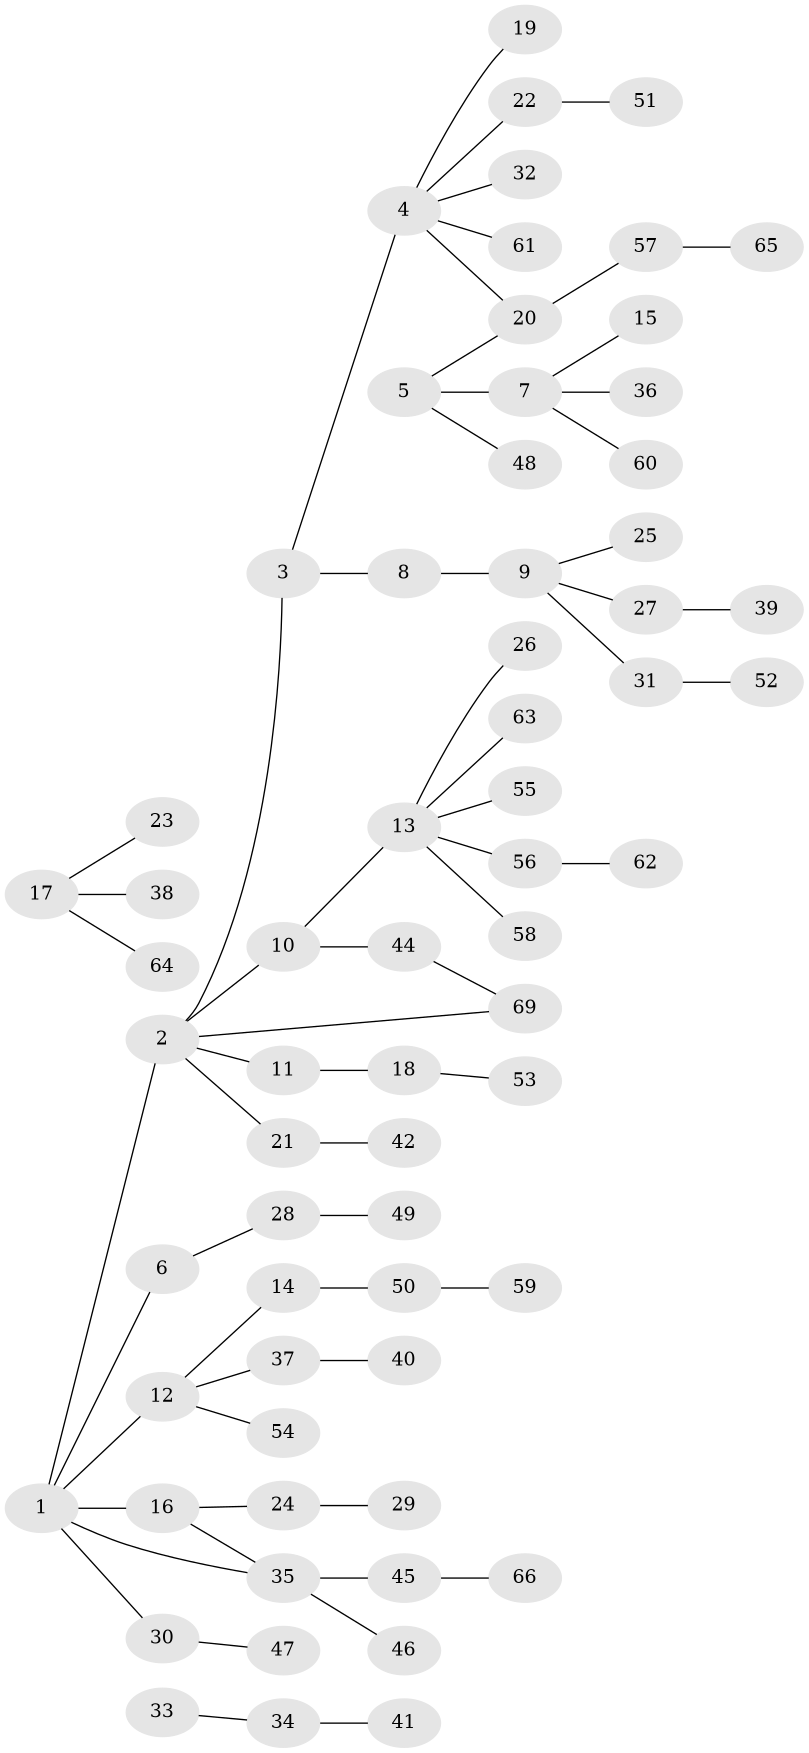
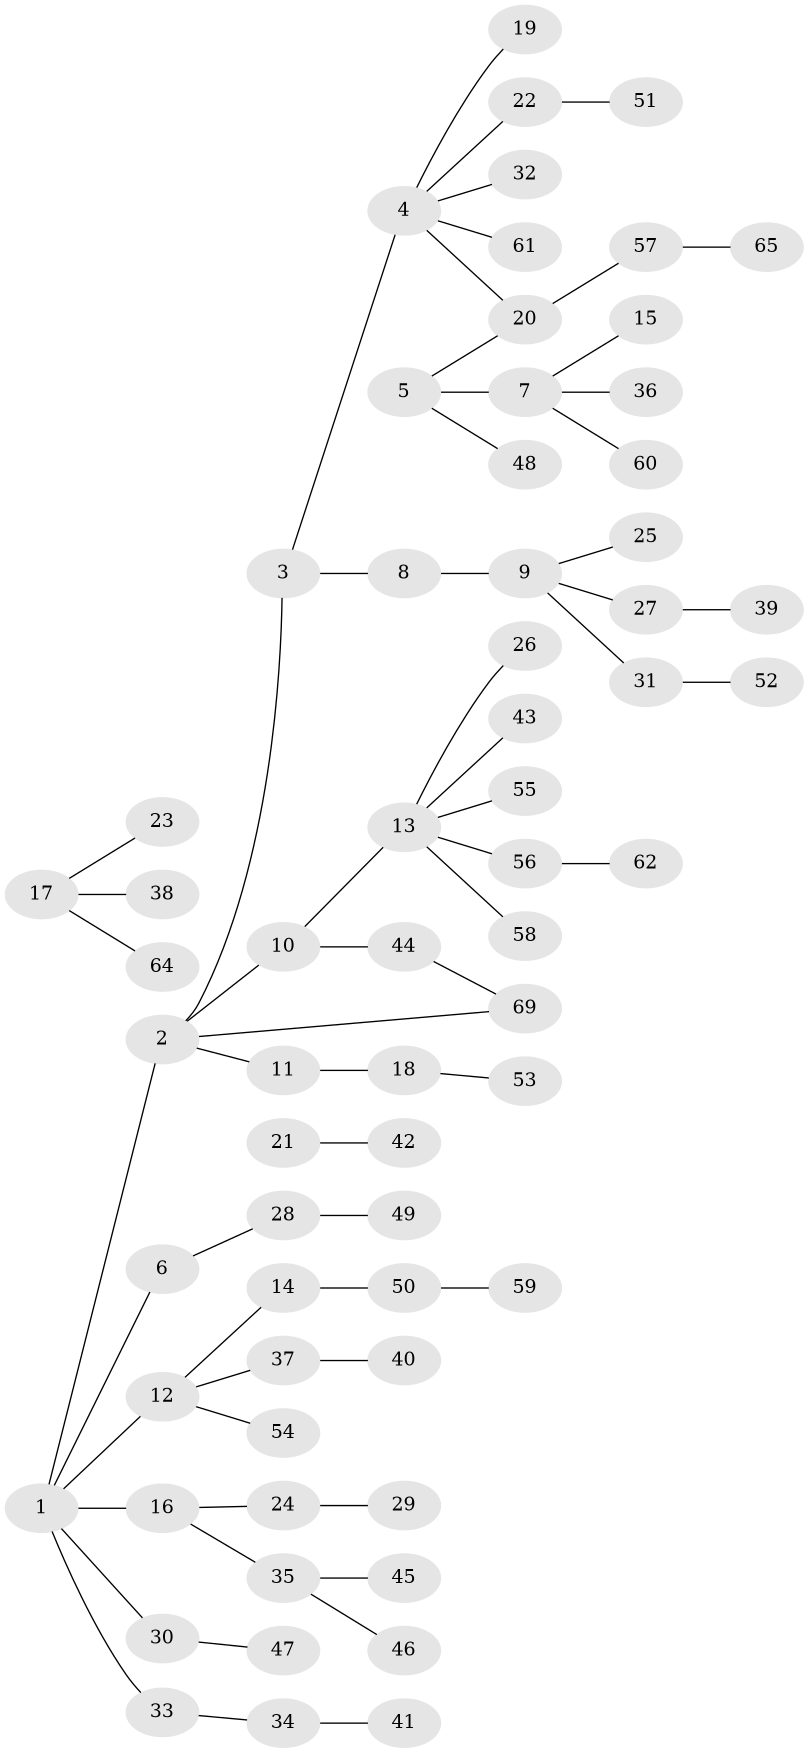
  graph {
    rankdir=LR
    node [color=gray90 style=filled]
    1
    2
    6
    12
    16
    30
    33
    3
    10
    11
    21
    n12 [label=69]
    28
    14
    37
    54
    24
    35
    47
    34
    4
    8
    13
    44
    18
    42
    19
    22
    32
    61
    20
    9
    5
    7
    48
    51
    15
    36
    60
    57
    49
    25
    27
    31
    39
    52
    26
-   43 [label=63]
+   43
    55
    56
    58
    17
    23
    38
    64
    53
    50
    40
    62
    59
    29
    45
    46
    65
-   66
    41
    1 -- 2
    1 -- 6
    1 -- 12
    1 -- 16
    1 -- 30
-   1 -- 35
+   1 -- 33
    2 -- 3
    2 -- 10
    2 -- 11
-   2 -- 21
    2 -- n12
    6 -- 28
    12 -- 14
    12 -- 37
    12 -- 54
    16 -- 24
    16 -- 35
    30 -- 47
    33 -- 34
    3 -- 4
    3 -- 8
    10 -- 13
    10 -- 44
    11 -- 18
    21 -- 42
    28 -- 49
    14 -- 50
    37 -- 40
    24 -- 29
    35 -- 45
    35 -- 46
    34 -- 41
    4 -- 19
    4 -- 22
    4 -- 32
    4 -- 61
    4 -- 20
    8 -- 9
    13 -- 26
    13 -- 43
    13 -- 55
    13 -- 56
    13 -- 58
    44 -- n12
    18 -- 53
    22 -- 51
    20 -- 57
    9 -- 25
    9 -- 27
    9 -- 31
    5 -- 20
    5 -- 7
    5 -- 48
    7 -- 15
    7 -- 36
    7 -- 60
    57 -- 65
    27 -- 39
    31 -- 52
    56 -- 62
    17 -- 23
    17 -- 38
    17 -- 64
    50 -- 59
-   45 -- 66
  }
